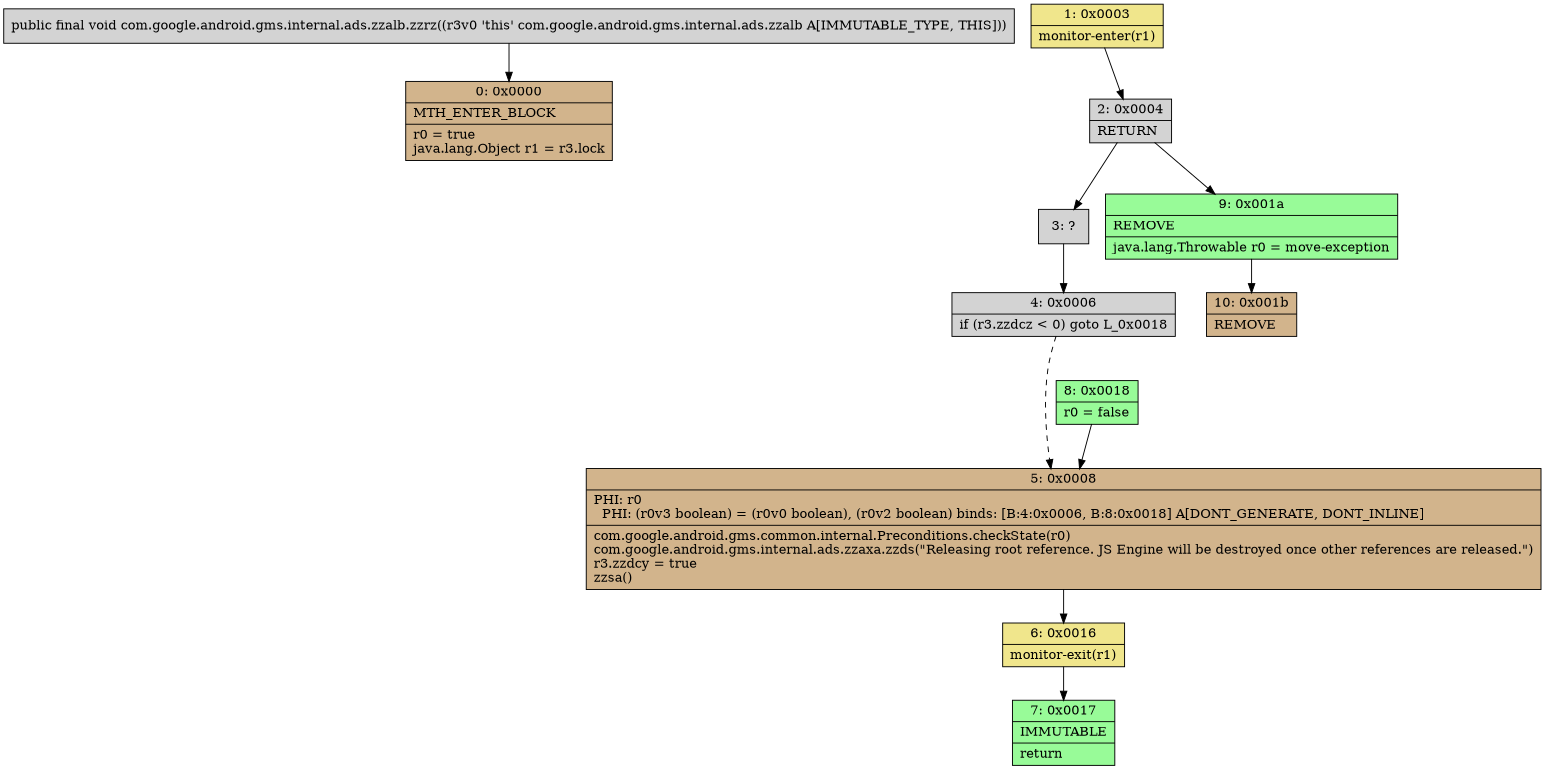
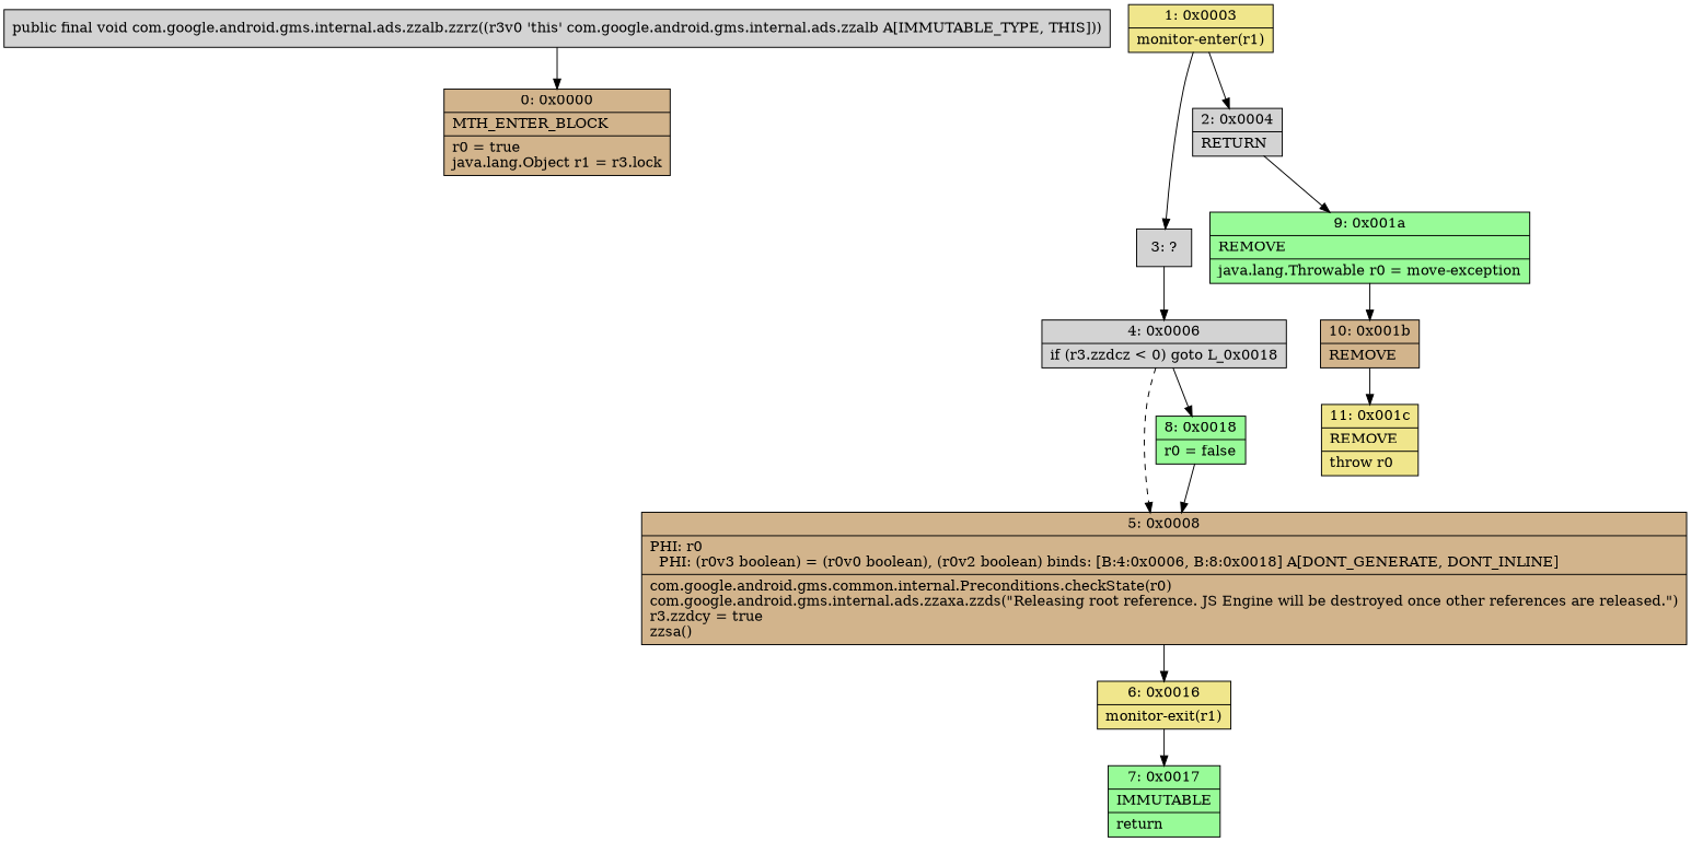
  digraph {
    node [fillcolor=lightgrey shape=record style=filled]
    n1 [fillcolor=tan label="{0\:\ 0x0000|MTH_ENTER_BLOCK\l|r0 = true\ljava.lang.Object r1 = r3.lock\l}"]
    n2 [fillcolor=khaki label="{1\:\ 0x0003|monitor\-enter(r1)\l}"]
    n3 [label="{2\:\ 0x0004|RETURN\l}"]
    n4 [label="{3\:\ ?}"]
    n5 [fillcolor=palegreen label="{9\:\ 0x001a|REMOVE\l|java.lang.Throwable r0 = move\-exception\l}"]
    n6 [label="{4\:\ 0x0006|if (r3.zzdcz \< 0) goto L_0x0018\l}"]
    n7 [fillcolor=tan label="{10\:\ 0x001b|REMOVE\l}"]
    n8 [fillcolor=tan label="{5\:\ 0x0008|PHI: r0 \l  PHI: (r0v3 boolean) = (r0v0 boolean), (r0v2 boolean) binds: [B:4:0x0006, B:8:0x0018] A[DONT_GENERATE, DONT_INLINE]\l|com.google.android.gms.common.internal.Preconditions.checkState(r0)\lcom.google.android.gms.internal.ads.zzaxa.zzds(\"Releasing root reference. JS Engine will be destroyed once other references are released.\")\lr3.zzdcy = true\lzzsa()\l}"]
    n9 [fillcolor=palegreen label="{8\:\ 0x0018|r0 = false\l}"]
    n10 [fillcolor=khaki label="{6\:\ 0x0016|monitor\-exit(r1)\l}"]
    n11 [fillcolor=palegreen label="{7\:\ 0x0017|IMMUTABLE\l|return\l}"]
+   n12 [fillcolor=khaki label="{11\:\ 0x001c|REMOVE\l|throw r0\l}"]
    n13 [label="{public final void com.google.android.gms.internal.ads.zzalb.zzrz((r3v0 'this' com.google.android.gms.internal.ads.zzalb A[IMMUTABLE_TYPE, THIS])) }"]
    n2 -> n3
-   n3 -> n4
+   n2 -> n4
    n3 -> n5
    n4 -> n6
    n5 -> n7
    n6 -> n8 [style=dashed]
+   n6 -> n9
+   n7 -> n12
    n8 -> n10
    n9 -> n8
    n10 -> n11
    n13 -> n1
  }
